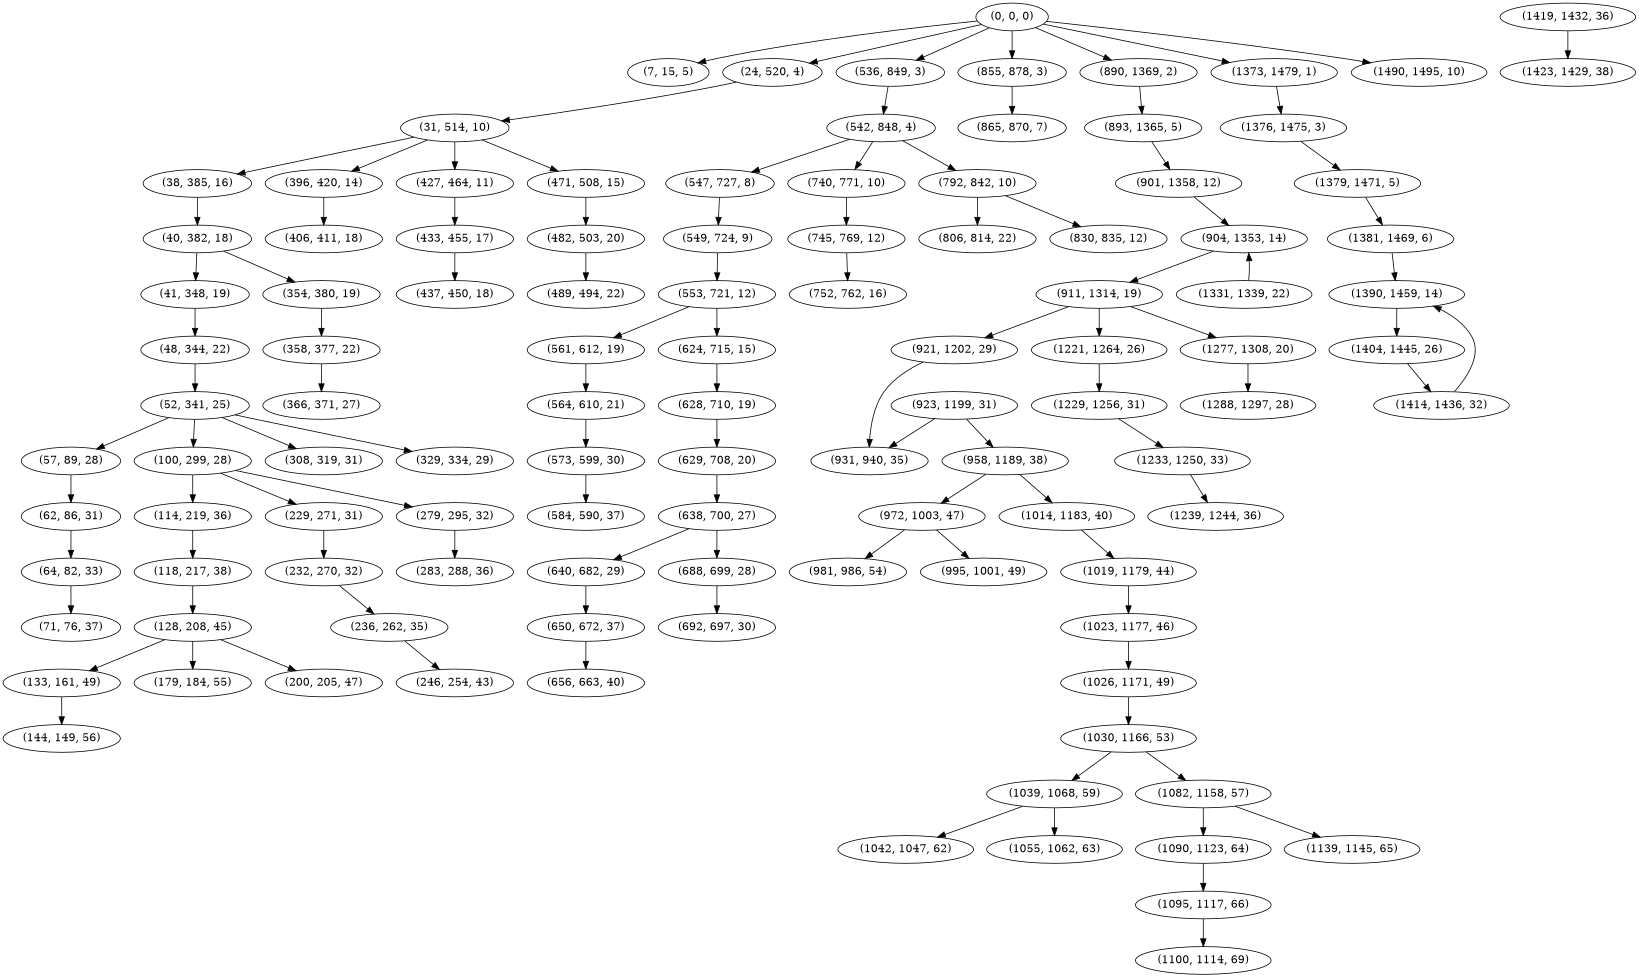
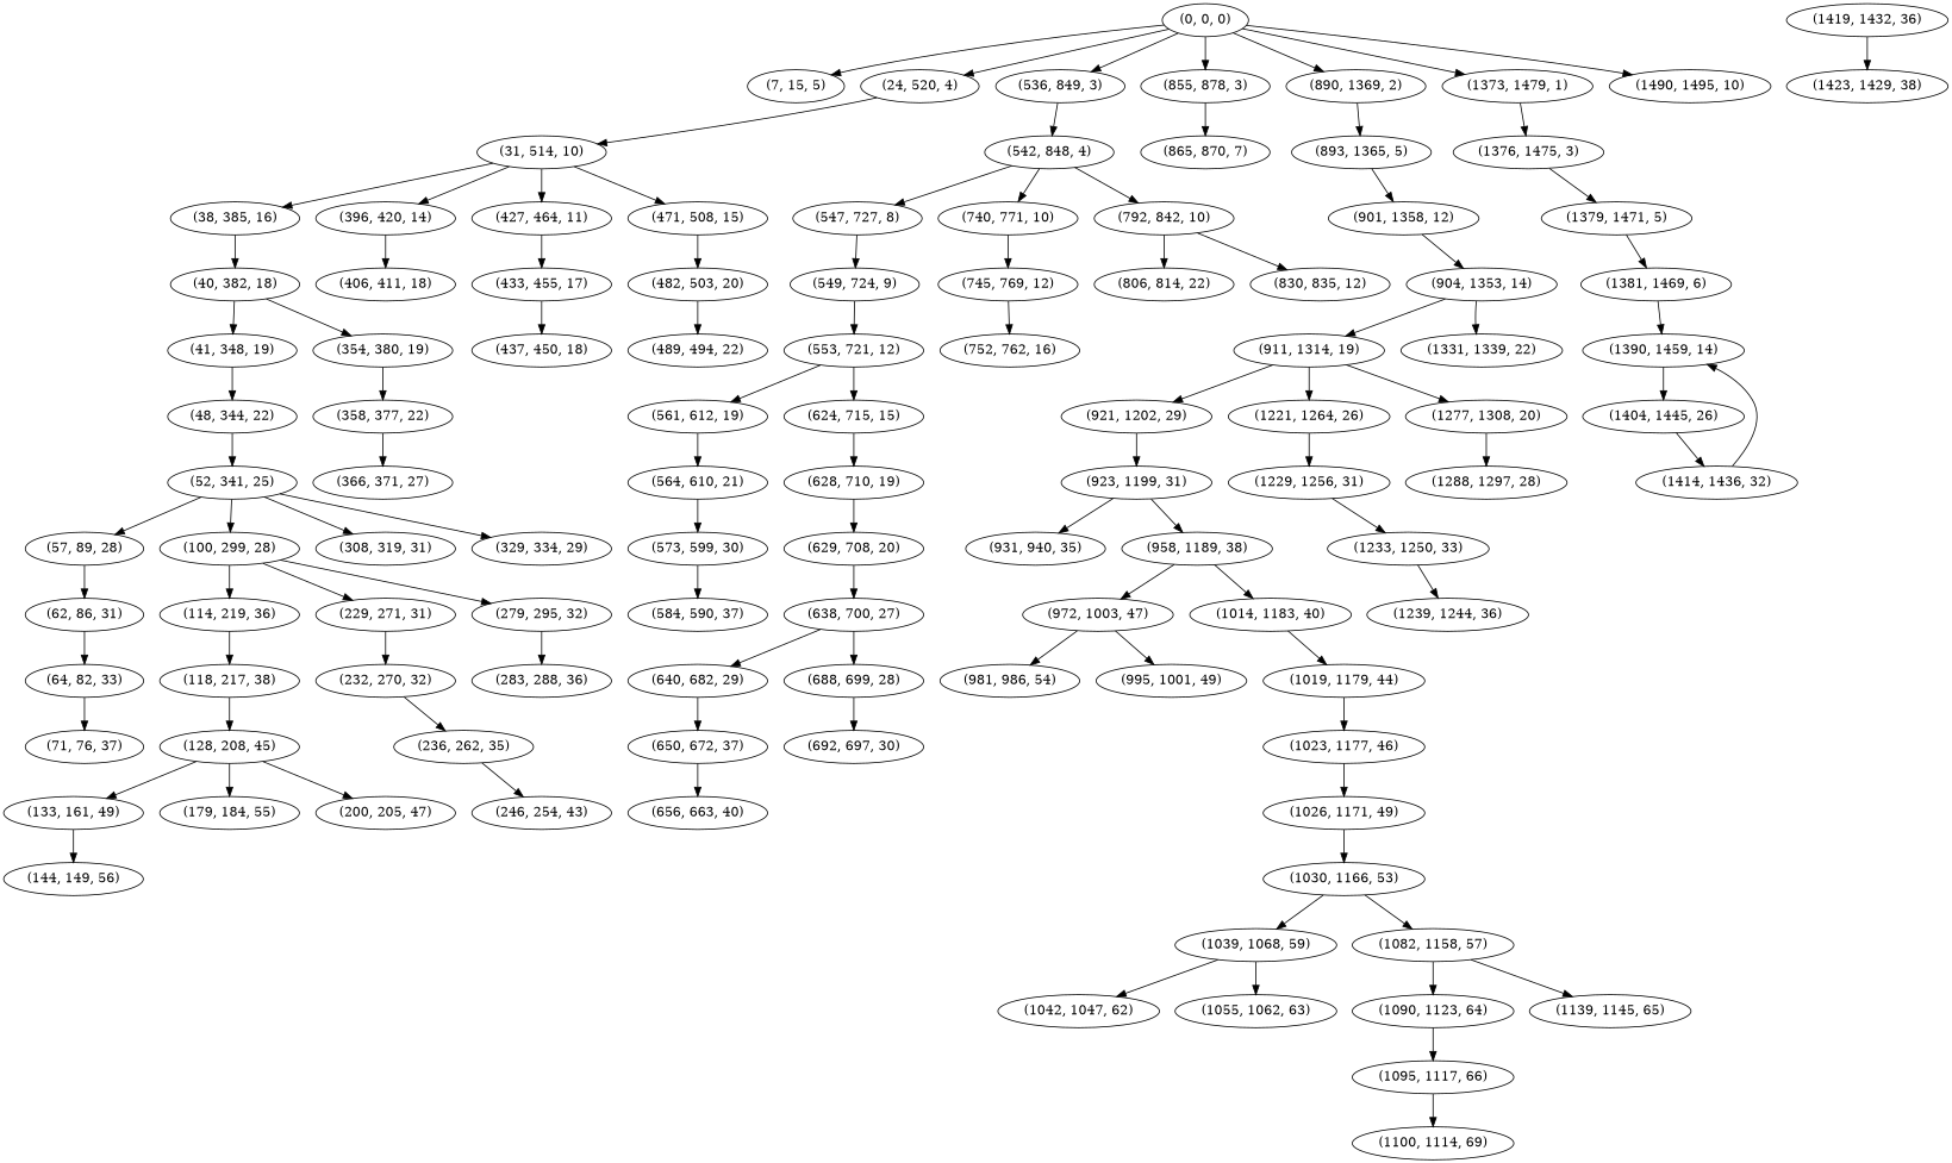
  digraph {
    "(0, 0, 0)"
    "(7, 15, 5)"
    "(24, 520, 4)"
    "(536, 849, 3)"
    "(855, 878, 3)"
    "(890, 1369, 2)"
    "(1373, 1479, 1)"
    "(1490, 1495, 10)"
    "(31, 514, 10)"
    "(542, 848, 4)"
    "(865, 870, 7)"
    "(893, 1365, 5)"
    "(1376, 1475, 3)"
    "(38, 385, 16)"
    "(396, 420, 14)"
    "(427, 464, 11)"
    "(471, 508, 15)"
    "(40, 382, 18)"
    "(406, 411, 18)"
    "(433, 455, 17)"
    "(482, 503, 20)"
    "(41, 348, 19)"
    "(354, 380, 19)"
    "(48, 344, 22)"
    "(358, 377, 22)"
    "(52, 341, 25)"
    "(57, 89, 28)"
    "(100, 299, 28)"
    "(308, 319, 31)"
    "(329, 334, 29)"
    "(62, 86, 31)"
    "(114, 219, 36)"
    "(229, 271, 31)"
    "(279, 295, 32)"
    "(64, 82, 33)"
    "(71, 76, 37)"
    "(118, 217, 38)"
    "(232, 270, 32)"
    "(283, 288, 36)"
    "(128, 208, 45)"
    "(133, 161, 49)"
    "(179, 184, 55)"
    "(200, 205, 47)"
    "(144, 149, 56)"
    "(236, 262, 35)"
    "(246, 254, 43)"
    "(366, 371, 27)"
    "(437, 450, 18)"
    "(489, 494, 22)"
    "(547, 727, 8)"
    "(740, 771, 10)"
    "(792, 842, 10)"
    "(549, 724, 9)"
    "(745, 769, 12)"
    "(806, 814, 22)"
    "(830, 835, 12)"
    "(553, 721, 12)"
    "(561, 612, 19)"
    "(624, 715, 15)"
    "(564, 610, 21)"
    "(628, 710, 19)"
    "(573, 599, 30)"
    "(584, 590, 37)"
    "(629, 708, 20)"
    "(638, 700, 27)"
    "(640, 682, 29)"
    "(688, 699, 28)"
    "(650, 672, 37)"
    "(692, 697, 30)"
    "(656, 663, 40)"
    "(752, 762, 16)"
    "(901, 1358, 12)"
    "(904, 1353, 14)"
    "(911, 1314, 19)"
    "(1331, 1339, 22)"
    "(921, 1202, 29)"
    "(1221, 1264, 26)"
    "(1277, 1308, 20)"
    "(923, 1199, 31)"
    "(1229, 1256, 31)"
    "(1288, 1297, 28)"
    "(931, 940, 35)"
    "(958, 1189, 38)"
    "(972, 1003, 47)"
    "(1014, 1183, 40)"
    "(981, 986, 54)"
    "(995, 1001, 49)"
    "(1019, 1179, 44)"
    "(1023, 1177, 46)"
    "(1026, 1171, 49)"
    "(1030, 1166, 53)"
    "(1039, 1068, 59)"
    "(1082, 1158, 57)"
    "(1042, 1047, 62)"
    "(1055, 1062, 63)"
    "(1090, 1123, 64)"
    "(1139, 1145, 65)"
    "(1095, 1117, 66)"
    "(1100, 1114, 69)"
    "(1233, 1250, 33)"
    "(1239, 1244, 36)"
    "(1379, 1471, 5)"
    "(1381, 1469, 6)"
    "(1390, 1459, 14)"
    "(1404, 1445, 26)"
    "(1414, 1436, 32)"
    "(1419, 1432, 36)"
    "(1423, 1429, 38)"
    "(0, 0, 0)" -> "(7, 15, 5)"
    "(0, 0, 0)" -> "(24, 520, 4)"
    "(0, 0, 0)" -> "(536, 849, 3)"
    "(0, 0, 0)" -> "(855, 878, 3)"
    "(0, 0, 0)" -> "(890, 1369, 2)"
    "(0, 0, 0)" -> "(1373, 1479, 1)"
    "(0, 0, 0)" -> "(1490, 1495, 10)"
    "(24, 520, 4)" -> "(31, 514, 10)"
    "(536, 849, 3)" -> "(542, 848, 4)"
    "(855, 878, 3)" -> "(865, 870, 7)"
    "(890, 1369, 2)" -> "(893, 1365, 5)"
    "(1373, 1479, 1)" -> "(1376, 1475, 3)"
    "(31, 514, 10)" -> "(38, 385, 16)"
    "(31, 514, 10)" -> "(396, 420, 14)"
    "(31, 514, 10)" -> "(427, 464, 11)"
    "(31, 514, 10)" -> "(471, 508, 15)"
    "(542, 848, 4)" -> "(547, 727, 8)"
    "(542, 848, 4)" -> "(740, 771, 10)"
    "(542, 848, 4)" -> "(792, 842, 10)"
    "(893, 1365, 5)" -> "(901, 1358, 12)"
    "(1376, 1475, 3)" -> "(1379, 1471, 5)"
    "(38, 385, 16)" -> "(40, 382, 18)"
    "(396, 420, 14)" -> "(406, 411, 18)"
    "(427, 464, 11)" -> "(433, 455, 17)"
    "(471, 508, 15)" -> "(482, 503, 20)"
    "(40, 382, 18)" -> "(41, 348, 19)"
    "(40, 382, 18)" -> "(354, 380, 19)"
    "(433, 455, 17)" -> "(437, 450, 18)"
    "(482, 503, 20)" -> "(489, 494, 22)"
    "(41, 348, 19)" -> "(48, 344, 22)"
    "(354, 380, 19)" -> "(358, 377, 22)"
    "(48, 344, 22)" -> "(52, 341, 25)"
    "(358, 377, 22)" -> "(366, 371, 27)"
    "(52, 341, 25)" -> "(57, 89, 28)"
    "(52, 341, 25)" -> "(100, 299, 28)"
    "(52, 341, 25)" -> "(308, 319, 31)"
    "(52, 341, 25)" -> "(329, 334, 29)"
    "(57, 89, 28)" -> "(62, 86, 31)"
    "(100, 299, 28)" -> "(114, 219, 36)"
    "(100, 299, 28)" -> "(229, 271, 31)"
    "(100, 299, 28)" -> "(279, 295, 32)"
    "(62, 86, 31)" -> "(64, 82, 33)"
    "(114, 219, 36)" -> "(118, 217, 38)"
    "(229, 271, 31)" -> "(232, 270, 32)"
    "(279, 295, 32)" -> "(283, 288, 36)"
    "(64, 82, 33)" -> "(71, 76, 37)"
    "(118, 217, 38)" -> "(128, 208, 45)"
    "(232, 270, 32)" -> "(236, 262, 35)"
    "(128, 208, 45)" -> "(133, 161, 49)"
    "(128, 208, 45)" -> "(179, 184, 55)"
    "(128, 208, 45)" -> "(200, 205, 47)"
    "(133, 161, 49)" -> "(144, 149, 56)"
    "(236, 262, 35)" -> "(246, 254, 43)"
    "(547, 727, 8)" -> "(549, 724, 9)"
    "(740, 771, 10)" -> "(745, 769, 12)"
    "(792, 842, 10)" -> "(806, 814, 22)"
    "(792, 842, 10)" -> "(830, 835, 12)"
    "(549, 724, 9)" -> "(553, 721, 12)"
    "(745, 769, 12)" -> "(752, 762, 16)"
    "(553, 721, 12)" -> "(561, 612, 19)"
    "(553, 721, 12)" -> "(624, 715, 15)"
    "(561, 612, 19)" -> "(564, 610, 21)"
    "(624, 715, 15)" -> "(628, 710, 19)"
    "(564, 610, 21)" -> "(573, 599, 30)"
    "(628, 710, 19)" -> "(629, 708, 20)"
    "(573, 599, 30)" -> "(584, 590, 37)"
    "(629, 708, 20)" -> "(638, 700, 27)"
    "(638, 700, 27)" -> "(640, 682, 29)"
    "(638, 700, 27)" -> "(688, 699, 28)"
    "(640, 682, 29)" -> "(650, 672, 37)"
    "(688, 699, 28)" -> "(692, 697, 30)"
    "(650, 672, 37)" -> "(656, 663, 40)"
    "(901, 1358, 12)" -> "(904, 1353, 14)"
    "(904, 1353, 14)" -> "(911, 1314, 19)"
-   "(1331, 1339, 22)" -> "(904, 1353, 14)"
+   "(904, 1353, 14)" -> "(1331, 1339, 22)"
    "(911, 1314, 19)" -> "(921, 1202, 29)"
    "(911, 1314, 19)" -> "(1221, 1264, 26)"
    "(911, 1314, 19)" -> "(1277, 1308, 20)"
-   "(921, 1202, 29)" -> "(931, 940, 35)"
+   "(921, 1202, 29)" -> "(923, 1199, 31)"
    "(1221, 1264, 26)" -> "(1229, 1256, 31)"
    "(1277, 1308, 20)" -> "(1288, 1297, 28)"
    "(923, 1199, 31)" -> "(931, 940, 35)"
    "(923, 1199, 31)" -> "(958, 1189, 38)"
    "(1229, 1256, 31)" -> "(1233, 1250, 33)"
    "(958, 1189, 38)" -> "(972, 1003, 47)"
    "(958, 1189, 38)" -> "(1014, 1183, 40)"
    "(972, 1003, 47)" -> "(981, 986, 54)"
    "(972, 1003, 47)" -> "(995, 1001, 49)"
    "(1014, 1183, 40)" -> "(1019, 1179, 44)"
    "(1019, 1179, 44)" -> "(1023, 1177, 46)"
    "(1023, 1177, 46)" -> "(1026, 1171, 49)"
    "(1026, 1171, 49)" -> "(1030, 1166, 53)"
    "(1030, 1166, 53)" -> "(1039, 1068, 59)"
    "(1030, 1166, 53)" -> "(1082, 1158, 57)"
    "(1039, 1068, 59)" -> "(1042, 1047, 62)"
    "(1039, 1068, 59)" -> "(1055, 1062, 63)"
    "(1082, 1158, 57)" -> "(1090, 1123, 64)"
    "(1082, 1158, 57)" -> "(1139, 1145, 65)"
    "(1090, 1123, 64)" -> "(1095, 1117, 66)"
    "(1095, 1117, 66)" -> "(1100, 1114, 69)"
    "(1233, 1250, 33)" -> "(1239, 1244, 36)"
    "(1379, 1471, 5)" -> "(1381, 1469, 6)"
    "(1381, 1469, 6)" -> "(1390, 1459, 14)"
    "(1390, 1459, 14)" -> "(1404, 1445, 26)"
    "(1404, 1445, 26)" -> "(1414, 1436, 32)"
    "(1414, 1436, 32)" -> "(1390, 1459, 14)"
    "(1419, 1432, 36)" -> "(1423, 1429, 38)"
  }
